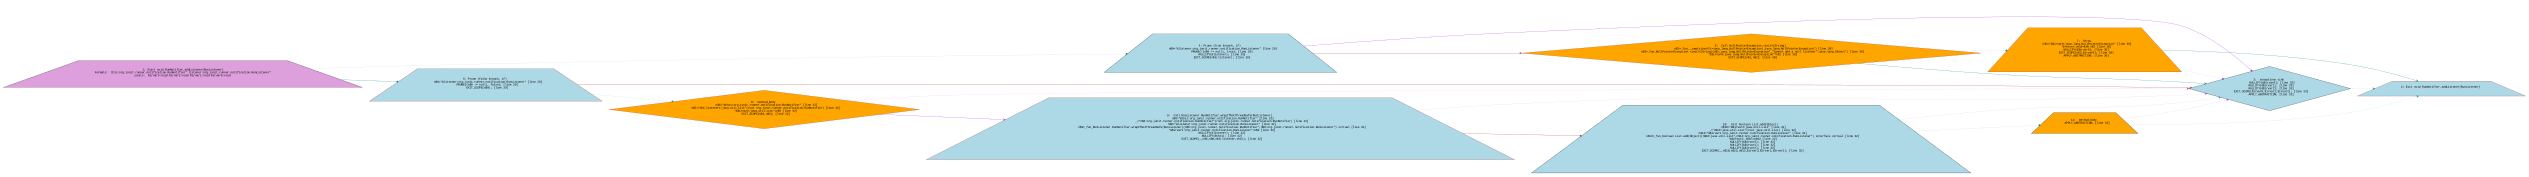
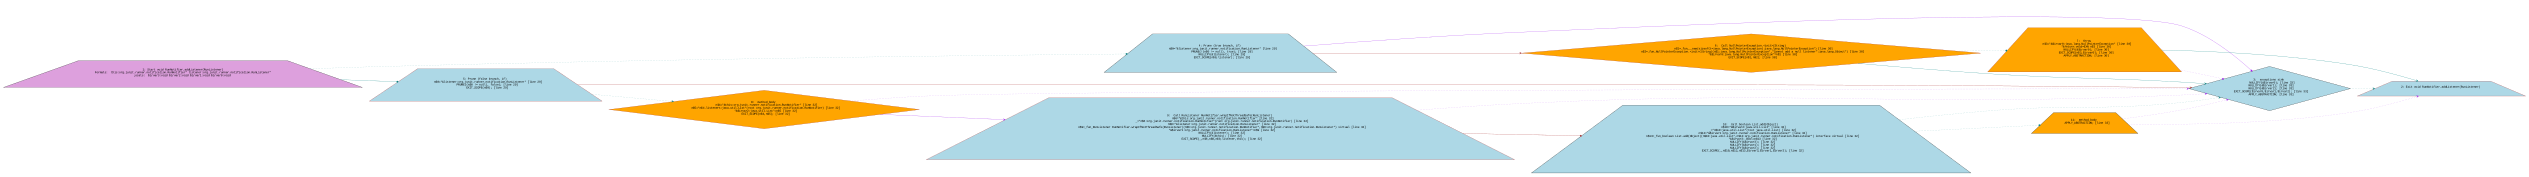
  digraph {
    rankdir=LR
    fontname="Liberation Mono"
    node [color=brown style=filled fillcolor=lightblue shape=trapezium fontname="Liberation Mono"]
    edge [color=teal style=dotted arrowhead=vee fontname="Liberation Mono"]
    n1 [color=black label="1: Start void RunNotifier.addListener(RunListener)\nFormals:  this:org.junit.runner.notification.RunNotifier* listener:org.junit.runner.notification.RunListener*\nLocals:  $irvar3:void $irvar2:void $irvar1:void $irvar0:void \n  " fillcolor=plum]
    n2 [label="4: Prune (true branch, if) \n   n$0=*&listener:org.junit.runner.notification.RunListener* [line 29]\n  PRUNE(!(n$0 != null), true); [line 29]\n  NULLIFY(&listener); [line 29]\n  EXIT_SCOPE(n$0,listener); [line 29]\n " color=black]
    n3 [label="5: Prune (false branch, if) \n   n$0=*&listener:org.junit.runner.notification.RunListener* [line 29]\n  PRUNE((n$0 != null), false); [line 29]\n  EXIT_SCOPE(n$0); [line 29]\n "]
    n4 [label="3:  exceptions sink \n   NULLIFY(&$irvar0); [line 33]\n  NULLIFY(&$irvar1); [line 33]\n  NULLIFY(&$irvar2); [line 33]\n  EXIT_SCOPE($irvar0,$irvar1,$irvar2); [line 33]\n  APPLY_ABSTRACTION; [line 33]\n " shape=diamond color=black]
    n5 [label="6:  Call NullPointerException.<init>(String) \n   n$1=_fun___new(sizeof(t=java.lang.NullPointerException):java.lang.NullPointerException*) [line 30]\n  n$2=_fun_NullPointerException.<init>(String)(n$1:java.lang.NullPointerException*,\"Cannot add a null listener\":java.lang.Object*) [line 30]\n  *&$irvar0:java.lang.NullPointerException*=n$1 [line 30]\n  EXIT_SCOPE(n$1,n$2); [line 30]\n " shape=diamond fillcolor=orange]
    n6 [label="8:  method_body \n   n$4=*&this:org.junit.runner.notification.RunNotifier* [line 32]\n  n$5=*n$4.listeners:java.util.List*(root org.junit.runner.notification.RunNotifier) [line 32]\n  *&$irvar2:java.util.List*=n$5 [line 32]\n  EXIT_SCOPE(n$4,n$5); [line 32]\n " shape=diamond fillcolor=orange]
    n7 [label="2: Exit void RunNotifier.addListener(RunListener) \n  "]
    n8 [label="7:  throw \n   n$3=*&$irvar0:java.lang.NullPointerException* [line 30]\n  *&return:void=EXN n$3 [line 30]\n  NULLIFY(&$irvar0); [line 30]\n  EXIT_SCOPE(n$3,$irvar0); [line 30]\n  APPLY_ABSTRACTION; [line 30]\n " fillcolor=orange]
    n9 [label="9:  Call RunListener RunNotifier.wrapIfNotThreadSafe(RunListener) \n   n$6=*&this:org.junit.runner.notification.RunNotifier* [line 32]\n  _=*n$6:org.junit.runner.notification.RunNotifier*(root org.junit.runner.notification.RunNotifier) [line 32]\n  n$8=*&listener:org.junit.runner.notification.RunListener* [line 32]\n  n$9=_fun_RunListener RunNotifier.wrapIfNotThreadSafe(RunListener)(n$6:org.junit.runner.notification.RunNotifier*,n$8:org.junit.runner.notification.RunListener*) virtual [line 32]\n  *&$irvar1:org.junit.runner.notification.RunListener*=n$9 [line 32]\n  NULLIFY(&listener); [line 32]\n  NULLIFY(&this); [line 32]\n  EXIT_SCOPE(_,n$6,n$8,n$9,listener,this); [line 32]\n "]
    n10 [label="10:  Call boolean List.add(Object) \n   n$10=*&$irvar2:java.util.List* [line 32]\n  _=*n$10:java.util.List*(root java.util.List) [line 32]\n  n$12=*&$irvar1:org.junit.runner.notification.RunListener* [line 32]\n  n$13=_fun_boolean List.add(Object)(n$10:java.util.List*,n$12:org.junit.runner.notification.RunListener*) interface virtual [line 32]\n  *&$irvar3:_Bool=n$13 [line 32]\n  NULLIFY(&$irvar3); [line 32]\n  NULLIFY(&$irvar1); [line 32]\n  NULLIFY(&$irvar2); [line 32]\n  EXIT_SCOPE(_,n$10,n$12,n$13,$irvar3,$irvar1,$irvar2); [line 32]\n " color=black]
    n11 [label="11:  method_body \n   APPLY_ABSTRACTION; [line 33]\n " fillcolor=orange color=black]
    n1 -> n2 [arrowhead=dot]
    n1 -> n3 [style=solid arrowhead=dot]
    n2 -> n4 [color=purple style=solid arrowhead=dot]
    n2 -> n5 [color=brown style=solid]
    n3 -> n4 [color=brown style=solid]
    n3 -> n6
    n4 -> n7
    n5 -> n4 [style=solid]
    n5 -> n8 [arrowhead=dot]
    n6 -> n4 [color=purple]
    n6 -> n9 [color=purple style=solid]
    n8 -> n4 [color=purple arrowhead=dot]
    n8 -> n7 [style=solid]
    n9 -> n4 [color=purple]
    n9 -> n10 [color=brown style=solid arrowhead=dot]
    n10 -> n4
    n10 -> n11 [arrowhead=dot]
    n11 -> n4 [color=purple]
-   n11 -> n7
+   n11 -> n7 [color=purple]
  }
